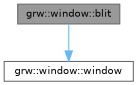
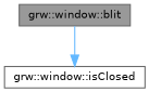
  digraph {
    rankdir=TB
    node [fontname=Helvetica fontsize=10 shape=box style=filled]
    n1 [color=gray40 fillcolor=grey60 fontcolor=black height=0.2 label="grw::window::blit" width=0.4]
-   n2 [color=grey40 fillcolor=white height=0.2 label="grw::window::window" width=0.4]
+   n2 [color=grey40 fillcolor=white height=0.2 label="grw::window::isClosed" width=0.4]
    n1 -> n2 [color=steelblue1 fontname=Helvetica fontsize=10 labelfontname=Helvetica labelfontsize=10 style=solid]
  }
